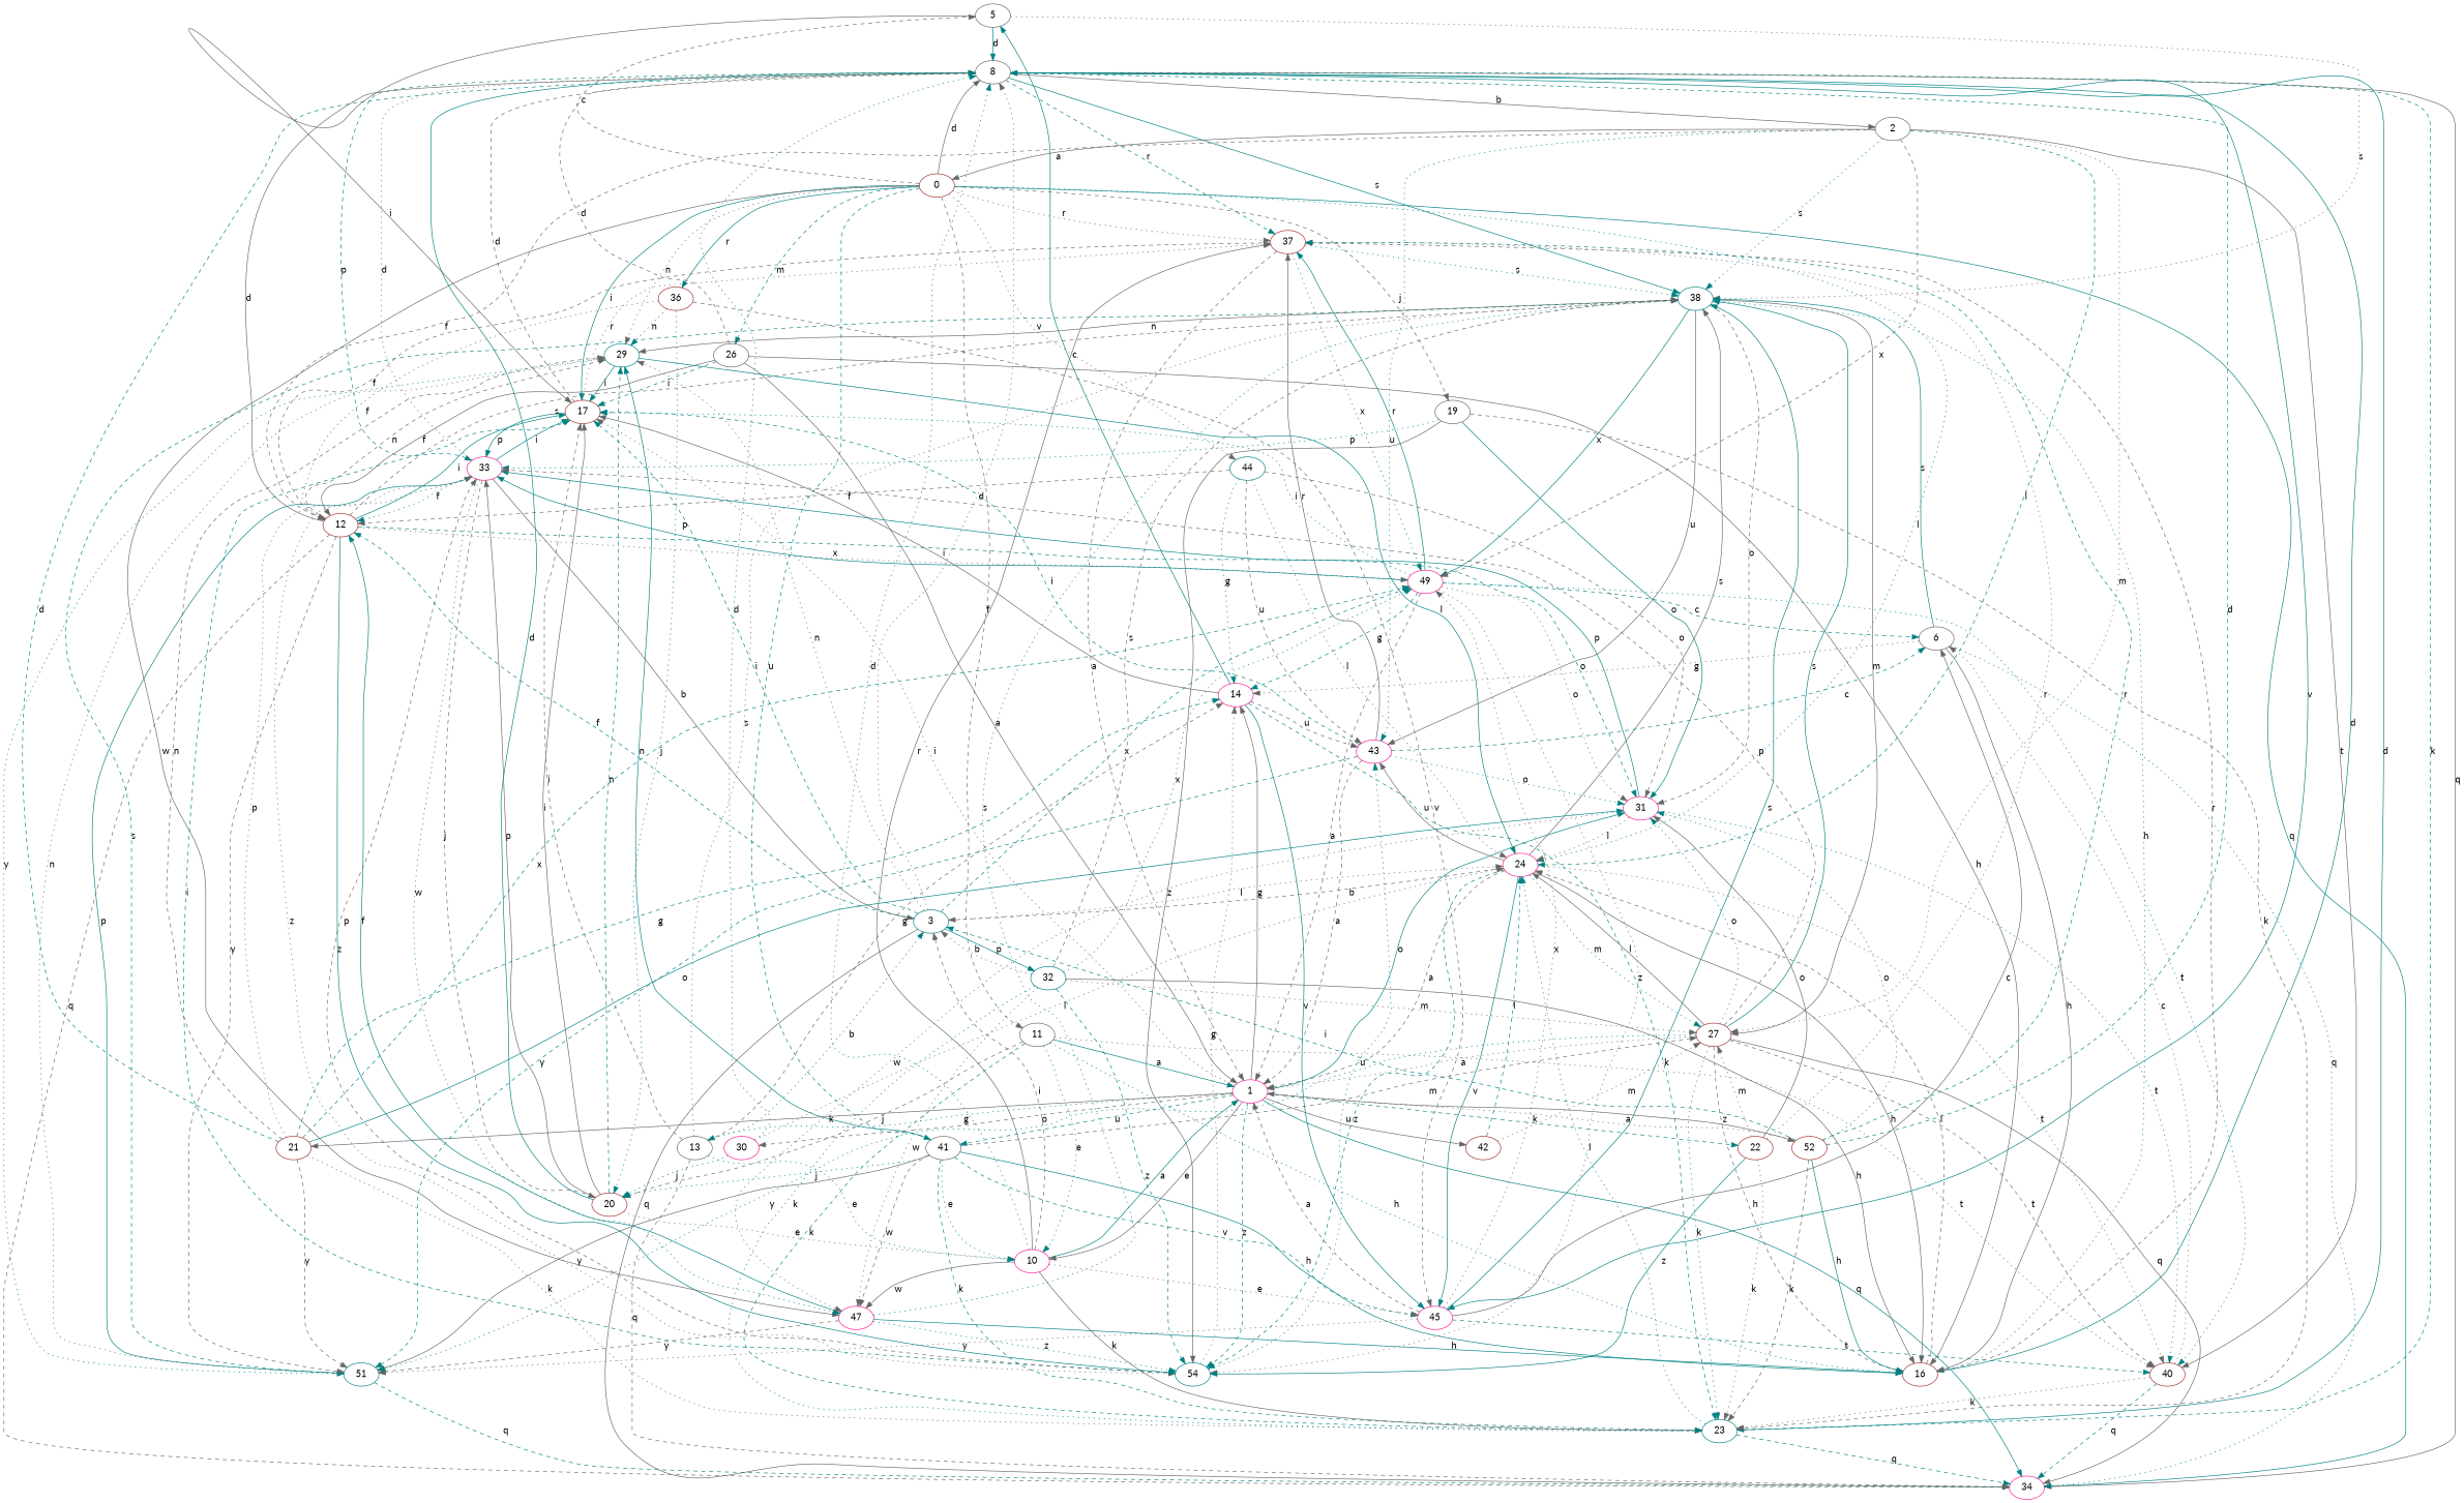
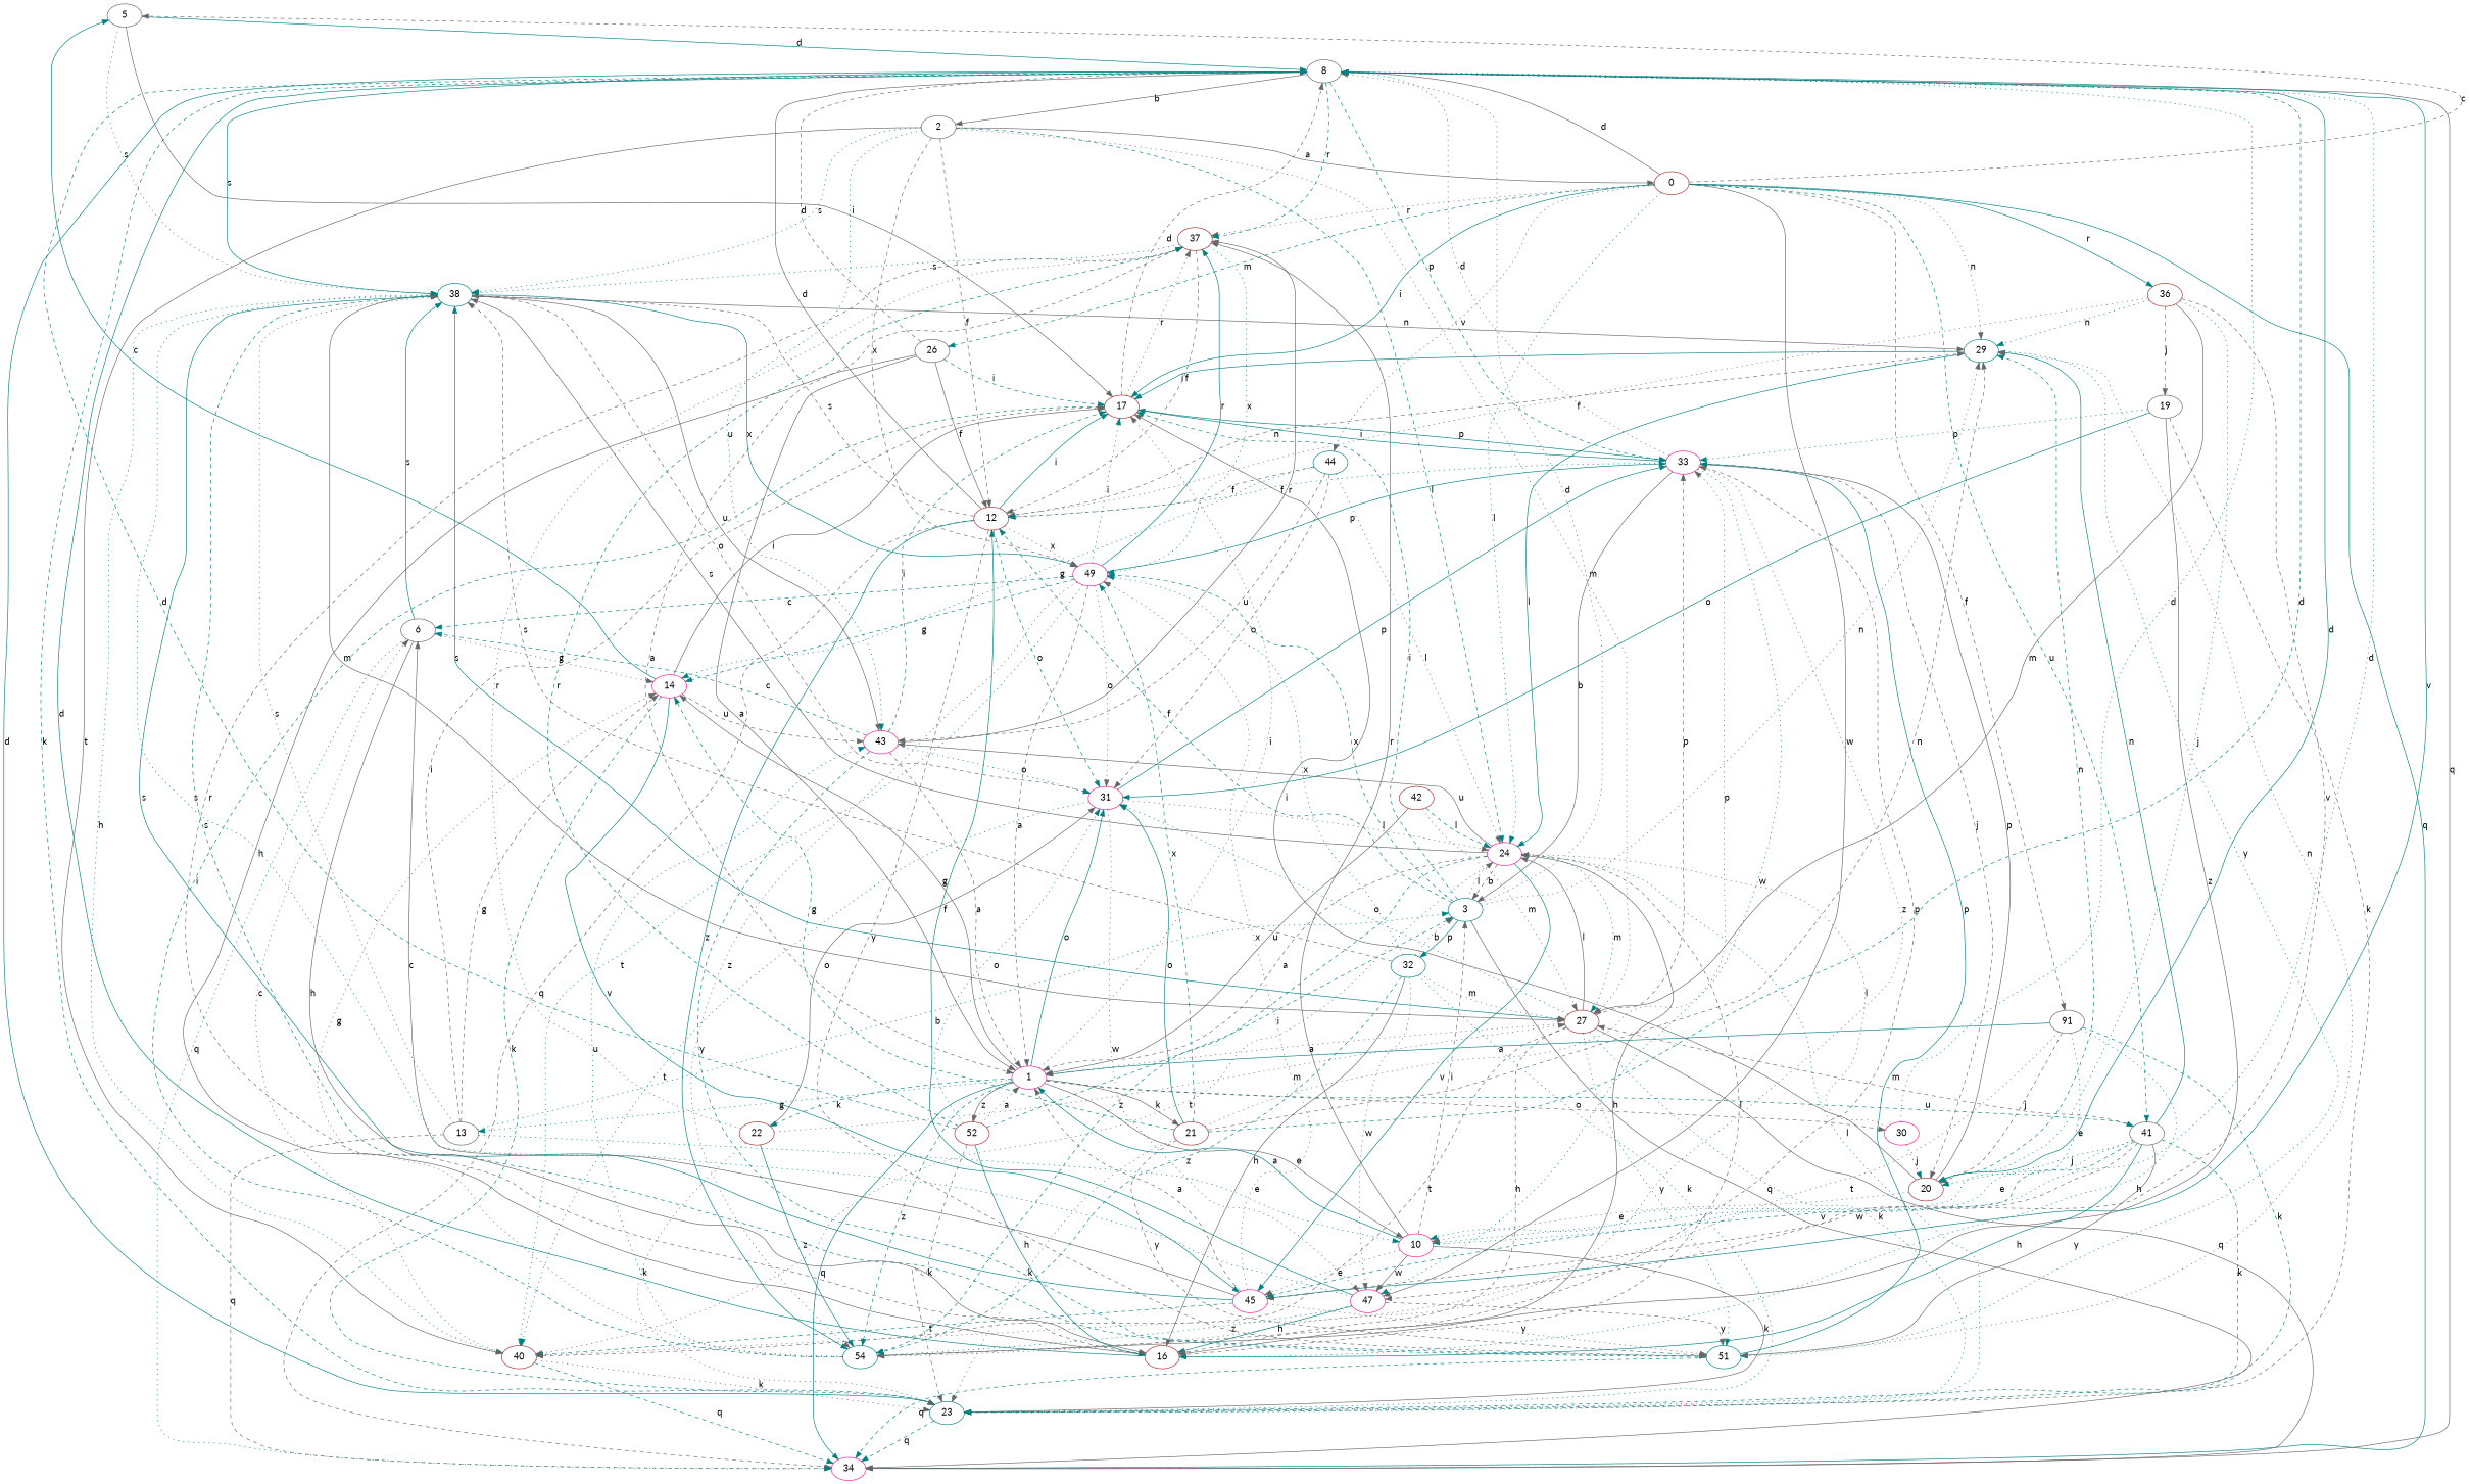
  strict digraph {
    fontname=Lato
    node [color=brown fontname=Lato]
    edge [color=gray40 fontname=Lato style=dashed]
    5 [color=gray40]
    0
    8 [color=gray40]
-   11 [color=gray40]
+   11 [color=gray40 label=91]
    17
    19 [color=gray40]
    24 [color=deeppink]
    26 [color=gray40]
    29 [color=teal]
    34 [color=deeppink]
    36
    37
    41 [color=gray40]
    44 [color=teal]
    47 [color=deeppink]
    38 [color=teal]
    2 [color=gray40]
    23 [color=teal]
    33 [color=deeppink]
    45 [color=deeppink]
    1 [color=deeppink]
    10 [color=deeppink]
    40
    16
    20
    31 [color=deeppink]
    54 [color=teal]
    27
    43 [color=deeppink]
    3 [color=teal]
    12
    51 [color=teal]
    49 [color=deeppink]
    14 [color=deeppink]
    13 [color=gray40]
    21
    22
    30 [color=deeppink]
    42
    52
    6 [color=gray40]
    32 [color=teal]
    5 -> 8 [color=teal label=d style=solid]
    5 -> 17 [label=i style=solid]
    5 -> 38 [label=s style=dotted]
    0 -> 5 [label=c]
    0 -> 8 [label=d style=solid]
    0 -> 11 [label=f]
    0 -> 17 [color=teal label=i style=solid]
-   0 -> 19 [label=j]
+   36 -> 19 [label=j]
    0 -> 24 [color=teal label=l style=dotted]
    0 -> 26 [color=teal label=m]
    0 -> 29 [label=n style=dotted]
    0 -> 34 [color=teal label=q style=solid]
    0 -> 36 [color=teal label=r style=solid]
    0 -> 37 [label=r style=dotted]
    0 -> 41 [color=teal label=u]
    0 -> 44 [label=v style=dotted]
    0 -> 47 [label=w style=solid]
    8 -> 34 [label=q style=solid]
    8 -> 37 [color=teal label=r]
    8 -> 38 [color=teal label=s style=solid]
    8 -> 2 [label=b style=solid]
    8 -> 23 [color=teal label=k]
    8 -> 33 [color=teal label=p]
    8 -> 45 [color=teal label=v style=solid]
    11 -> 23 [color=teal label=k]
    11 -> 1 [color=teal label=a style=solid]
    11 -> 10 [color=teal label=e style=dotted]
    11 -> 40 [label=t style=dotted]
    11 -> 16 [color=teal label=h style=dotted]
    11 -> 20 [label=j]
    17 -> 8 [label=d]
    17 -> 37 [label=r style=dotted]
    17 -> 33 [color=teal label=p style=solid]
    19 -> 23 [label=k]
    19 -> 33 [color=teal label=p style=dotted]
    19 -> 31 [color=teal label=o style=solid]
    19 -> 54 [label=z style=solid]
    24 -> 38 [label=s style=solid]
    24 -> 45 [color=teal label=v style=solid]
    24 -> 1 [label=a]
    24 -> 40 [label=t style=dotted]
    24 -> 16 [label=h style=solid]
    24 -> 54 [color=teal label=z]
    24 -> 27 [color=teal label=m style=dotted]
    24 -> 43 [label=u style=solid]
    24 -> 3 [label=b]
    26 -> 8 [label=d]
    26 -> 17 [color=teal label=i]
    26 -> 1 [label=a style=solid]
    26 -> 16 [label=h style=solid]
    26 -> 12 [label=f style=solid]
    29 -> 17 [color=teal label=i style=solid]
    29 -> 24 [color=teal label=l style=solid]
    29 -> 51 [color=teal label=y style=dotted]
    36 -> 29 [color=teal label=n style=dotted]
    36 -> 45 [label=v]
    36 -> 20 [color=teal label=j style=dotted]
+   36 -> 27 [label=m style=solid]
    36 -> 12 [label=f style=dotted]
    37 -> 38 [color=teal label=s style=dotted]
    37 -> 1 [label=a]
    37 -> 12 [label=f]
    37 -> 49 [color=teal label=x style=dotted]
    41 -> 29 [color=teal label=n style=solid]
    41 -> 47 [label=w]
    41 -> 23 [color=teal label=k]
    41 -> 45 [color=teal label=v]
    41 -> 10 [color=teal label=e style=dotted]
    41 -> 16 [color=teal label=h style=solid]
    41 -> 20 [color=teal label=j style=dotted]
    41 -> 27 [label=m]
    41 -> 51 [label=y style=solid]
    44 -> 24 [label=l style=dotted]
    44 -> 31 [label=o]
    44 -> 43 [label=u]
    44 -> 12 [label=f]
    44 -> 14 [color=teal label=g style=dotted]
    47 -> 38 [color=teal label=s style=dotted]
    47 -> 16 [color=teal label=h style=solid]
    47 -> 54 [color=teal label=z style=dotted]
    47 -> 12 [color=teal label=f style=solid]
    47 -> 51 [label=y]
    38 -> 29 [label=n style=solid]
-   38 -> 16 [color=teal label=h style=dotted]
+   38 -> 40 [color=teal label=h style=dotted]
    38 -> 31 [label=o]
    38 -> 27 [label=m style=solid]
    38 -> 43 [label=u style=solid]
    38 -> 49 [color=teal label=x style=solid]
    2 -> 0 [label=a style=solid]
    2 -> 24 [color=teal label=l]
    2 -> 38 [color=teal label=s style=dotted]
    2 -> 40 [label=t style=solid]
    2 -> 27 [label=m style=dotted]
    2 -> 43 [color=teal label=u style=dotted]
    2 -> 12 [label=f]
    2 -> 49 [label=x]
    23 -> 8 [color=teal label=d style=solid]
    23 -> 24 [color=teal label=l style=dotted]
    23 -> 34 [color=teal label=q]
    33 -> 8 [label=d style=dotted]
    33 -> 17 [color=teal label=i style=solid]
    33 -> 47 [color=teal label=w style=dotted]
    33 -> 20 [label=j]
    33 -> 54 [label=z style=dotted]
    33 -> 3 [label=b style=solid]
    33 -> 12 [color=teal label=f style=dotted]
    45 -> 38 [color=teal label=s style=solid]
    45 -> 1 [label=a]
    45 -> 40 [color=teal label=t]
    45 -> 51 [label=y style=dotted]
    45 -> 49 [label=x style=dotted]
    45 -> 6 [label=c style=solid]
    1 -> 17 [label=i style=dotted]
    1 -> 34 [color=teal label=q style=solid]
    1 -> 41 [color=teal label=u]
    1 -> 10 [label=e style=solid]
    1 -> 31 [color=teal label=o style=solid]
    1 -> 54 [color=teal label=z]
    1 -> 14 [label=g style=solid]
    1 -> 13 [color=teal label=g style=dotted]
    1 -> 21 [label=k style=solid]
    1 -> 22 [color=teal label=k]
    1 -> 30 [label=o]
-   1 -> 42 [label=u style=solid]
+   42 -> 1 [label=u style=solid]
    1 -> 52 [label=z style=solid]
    10 -> 8 [color=teal label=d style=dotted]
    10 -> 37 [label=r style=solid]
    10 -> 47 [label=w style=solid]
    10 -> 23 [label=k style=solid]
    10 -> 45 [label=e style=dotted]
    10 -> 1 [color=teal label=a style=solid]
    10 -> 3 [label=i]
    40 -> 34 [color=teal label=q]
    40 -> 23 [label=k style=dotted]
    40 -> 6 [label=c style=dotted]
    16 -> 8 [color=teal label=d style=solid]
    16 -> 24 [label=l]
    16 -> 37 [label=r]
    20 -> 8 [color=teal label=d style=solid]
    20 -> 17 [label=i style=solid]
    20 -> 29 [color=teal label=n]
    20 -> 33 [label=p style=solid]
    20 -> 10 [label=e style=dotted]
    31 -> 24 [label=l style=dotted]
    31 -> 47 [label=w style=dotted]
    31 -> 33 [color=teal label=p style=solid]
    31 -> 40 [color=teal label=t style=dotted]
    54 -> 17 [color=teal label=i]
    54 -> 33 [label=p]
    54 -> 43 [color=teal label=u style=dotted]
    54 -> 14 [label=g style=dotted]
    27 -> 24 [label=l style=solid]
    27 -> 34 [label=q style=solid]
    27 -> 38 [color=teal label=s style=solid]
    27 -> 23 [color=teal label=k style=dotted]
    27 -> 33 [label=p]
    27 -> 1 [label=a style=dotted]
    27 -> 40 [label=t]
    27 -> 16 [label=h]
    27 -> 31 [color=teal label=o style=dotted]
    27 -> 51 [color=teal label=y style=dotted]
    43 -> 17 [color=teal label=i]
    43 -> 37 [label=r style=solid]
    43 -> 1 [label=a]
    43 -> 31 [color=teal label=o style=dotted]
    43 -> 51 [color=teal label=y]
    43 -> 6 [color=teal label=c]
    3 -> 8 [label=d style=dotted]
    3 -> 17 [color=teal label=i]
    3 -> 24 [label=l style=dotted]
    3 -> 29 [label=n style=dotted]
    3 -> 34 [label=q style=solid]
    3 -> 12 [color=teal label=f]
    3 -> 49 [color=teal label=x]
    3 -> 32 [color=teal label=p style=solid]
    12 -> 8 [label=d style=solid]
    12 -> 17 [color=teal label=i style=solid]
    12 -> 29 [label=n]
    12 -> 34 [label=q]
    12 -> 38 [label=s]
    12 -> 31 [color=teal label=o]
    12 -> 54 [color=teal label=z style=solid]
    12 -> 51 [label=y]
    12 -> 49 [label=x style=dotted]
    51 -> 29 [label=n style=dotted]
    51 -> 34 [color=teal label=q]
    51 -> 38 [color=teal label=s]
    51 -> 33 [color=teal label=p style=solid]
    49 -> 17 [color=teal label=i style=dotted]
    49 -> 37 [color=teal label=r style=solid]
    49 -> 33 [color=teal label=p style=solid]
    49 -> 1 [label=a]
    49 -> 40 [color=teal label=t style=dotted]
    49 -> 31 [label=o style=dotted]
    49 -> 54 [label=z style=dotted]
    49 -> 14 [color=teal label=g]
    49 -> 6 [color=teal label=c]
    14 -> 5 [color=teal label=c style=solid]
    14 -> 17 [label=i style=solid]
    14 -> 23 [color=teal label=k]
    14 -> 45 [color=teal label=v style=solid]
    14 -> 43 [label=u]
    13 -> 17 [label=i]
    13 -> 34 [label=q]
    13 -> 38 [label=s style=dotted]
    13 -> 10 [color=teal label=e style=dotted]
    13 -> 3 [color=teal label=b style=dotted]
    13 -> 14 [label=g]
    21 -> 8 [color=teal label=d]
    21 -> 29 [label=n]
    21 -> 23 [label=k style=dotted]
    21 -> 33 [label=p style=dotted]
    21 -> 31 [color=teal label=o style=solid]
    21 -> 51 [label=y]
    21 -> 49 [color=teal label=x]
    21 -> 14 [color=teal label=g]
    22 -> 37 [label=r style=dotted]
    22 -> 23 [label=k style=dotted]
    22 -> 31 [label=o style=solid]
    22 -> 54 [color=teal label=z style=solid]
    22 -> 27 [label=m style=dotted]
    30 -> 8 [color=teal label=d style=dotted]
    30 -> 24 [label=l style=dotted]
    30 -> 20 [color=teal label=j style=dotted]
    42 -> 24 [color=teal label=l]
    42 -> 27 [label=m style=dotted]
    52 -> 8 [color=teal label=d]
    52 -> 37 [color=teal label=r]
    52 -> 23 [label=k]
    52 -> 1 [label=a style=dotted]
    52 -> 16 [color=teal label=h style=solid]
    52 -> 31 [color=teal label=o style=dotted]
    52 -> 3 [color=teal label=i]
    6 -> 34 [color=teal label=q style=dotted]
    6 -> 38 [color=teal label=s style=solid]
    6 -> 16 [label=h style=solid]
    6 -> 14 [label=g style=dotted]
    32 -> 47 [label=w style=dotted]
    32 -> 38 [label=s]
    32 -> 23 [color=teal label=k style=dotted]
    32 -> 16 [label=h style=solid]
    32 -> 54 [color=teal label=z]
    32 -> 27 [label=m style=dotted]
    32 -> 3 [label=b style=dotted]
    32 -> 49 [color=teal label=x style=dotted]
  }
